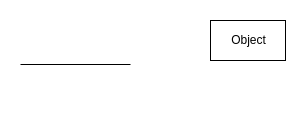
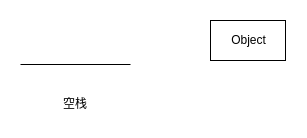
  <mxCell id="0" />
  <mxCell id="1" parent="0" />
  <mxCell id="2" value="" style="line;strokeWidth=1;fillColor=none;align=left;verticalAlign=middle;spacingTop=-5;spacingLeft=3;spacingRight=3;rotatable=0;labelPosition=right;points=[];portConstraint=eastwest;" vertex="1" parent="1"><mxGeometry x="20" y="50" width="110" height="28" as="geometry" /></mxCell>
+ <mxCell id="3" value="空栈" style="text;strokeColor=none;fillColor=none;align=center;verticalAlign=top;spacingLeft=4;spacingRight=4;overflow=hidden;rotatable=0;points=[[0,0.5],[1,0.5]];portConstraint=eastwest;" vertex="1" parent="1"><mxGeometry x="25" y="90" width="100" height="26" as="geometry" /></mxCell>
  <mxCell id="4" value="Object" style="html=1;" vertex="1" parent="1"><mxGeometry x="210" y="20" width="75" height="40" as="geometry" /></mxCell>
